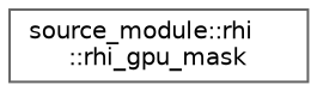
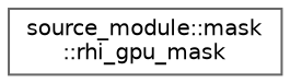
  digraph {
    rankdir=TB
-   n1 [color=grey40 fillcolor=white fontname=Helvetica fontsize=10 height=0.2 label="source_module::rhi\l::rhi_gpu_mask" shape=box style=filled width=0.4]
+   n1 [color=grey40 fillcolor=white fontname=Helvetica fontsize=10 height=0.2 label="source_module::mask\l::rhi_gpu_mask" shape=box style=filled width=0.4]
  }
